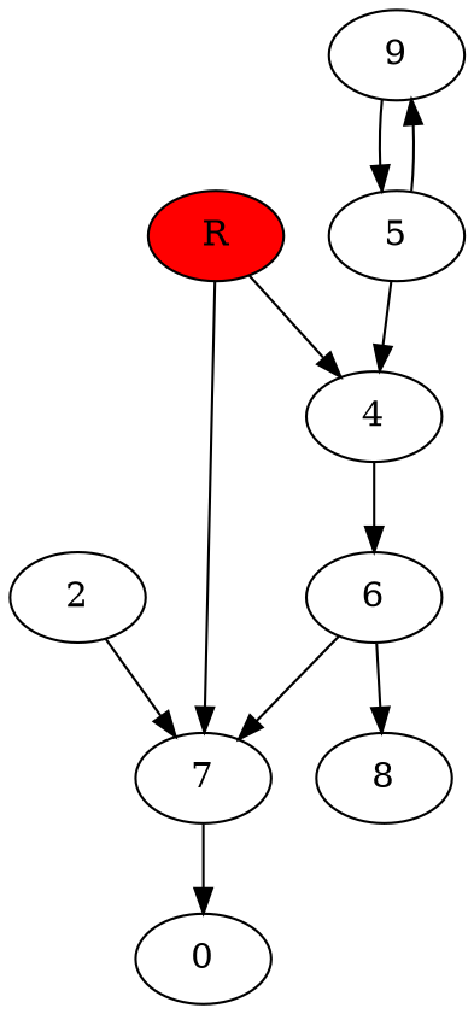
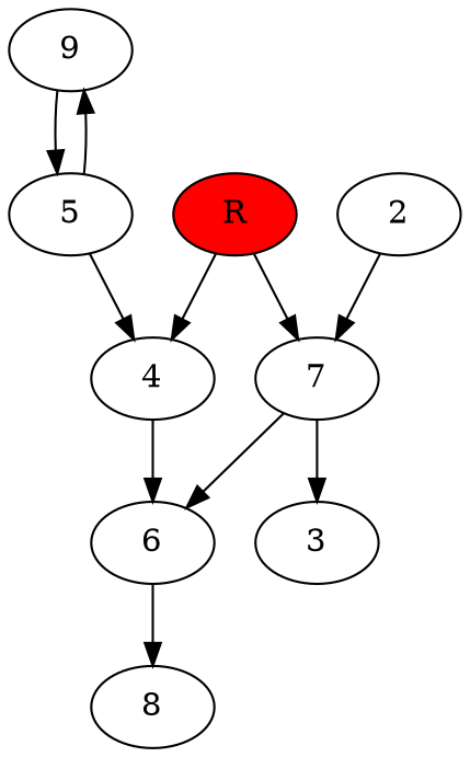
  digraph {
    n1 [label=9]
    5
    4
    2
    7
    6
-   3 [label=0]
+   3
    8
    R [fillcolor="#ff0000" style=filled]
    n1 -> 5
    5 -> n1
    5 -> 4
    4 -> 6
    2 -> 7
-   6 -> 7
+   7 -> 6
    7 -> 3
    6 -> 8
    R -> 4
    R -> 7
  }
